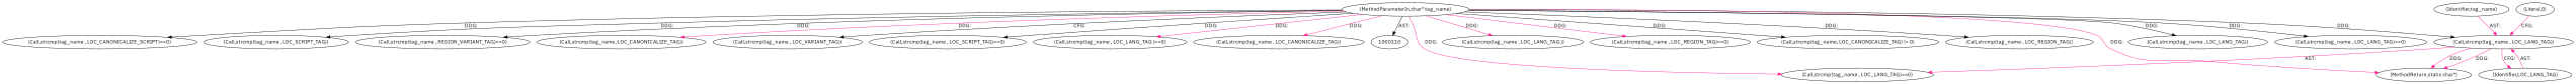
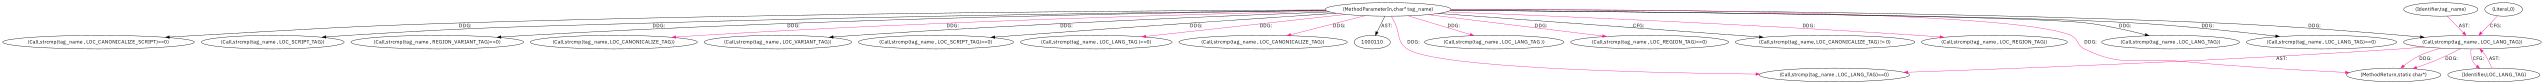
  digraph {
    fontname="IBM Plex Sans"
    node [fontname="IBM Plex Sans"]
    edge [color=deeppink fontname="IBM Plex Sans"]
    n1 [label="(Call,strcmp(tag_name , LOC_LANG_TAG))"]
    n2 [label="(MethodReturn,static char*)"]
    n3 [label="(Call,strcmp(tag_name , LOC_LANG_TAG)==0)"]
    n4 [label="(Identifier,LOC_LANG_TAG)"]
    n5 [label="(MethodParameterIn,char* tag_name)"]
    n6 [label="(Call,strcmp(tag_name , LOC_LANG_TAG ))"]
    n7 [label="(Call,strcmp(tag_name , LOC_REGION_TAG)==0)"]
    n8 [label="(Call,strcmp(tag_name, LOC_CANONICALIZE_TAG) != 0)"]
    n9 [label="(Call,strcmp(tag_name , LOC_REGION_TAG))"]
    n10 [label="(Call,strcmp(tag_name , LOC_LANG_TAG))"]
    n11 [label="(Call,strcmp(tag_name , LOC_LANG_TAG)==0)"]
    n12 [label="(Call,strcmp(tag_name , LOC_CANONICALIZE_SCRIPT)==0)"]
    n13 [label="(Call,strcmp(tag_name , LOC_SCRIPT_TAG))"]
    n14 [label="(Call,strcmp(tag_name , REGION_VARIANT_TAG)==0)"]
    n15 [label="(Call,strcmp(tag_name, LOC_CANONICALIZE_TAG))"]
    n16 [label="(Call,strcmp(tag_name , LOC_VARIANT_TAG))"]
    n17 [label="(Call,strcmp(tag_name , LOC_SCRIPT_TAG)==0)"]
    n18 [label="(Call,strcmp(tag_name , LOC_LANG_TAG )==0)"]
    n19 [label="(Call,strcmp(tag_name , LOC_CANONICALIZE_TAG))"]
    1000110
    n21 [label="(Identifier,tag_name)"]
    n22 [label="(Literal,0)"]
    n1 -> n2 [label="DDG: "]
    n1 -> n2 [label="DDG: "]
    n1 -> n3 [label="AST: "]
    n1 -> n4 [label="CFG: "]
    n4 -> n1 [label="AST: "]
    n5 -> n1 [color=black label="DDG: "]
    n5 -> n2 [label="DDG: "]
    n5 -> n3 [label="DDG: "]
    n5 -> n6 [label="DDG: "]
    n5 -> n7 [label="DDG: "]
-   n5 -> n8 [color=black label="DDG: "]
-   n5 -> n9 [color=black label="DDG: "]
+   n5 -> n8 [color=black label="CFG: "]
+   n5 -> n9 [label="DDG: "]
    n5 -> n10 [color=black label="DDG: "]
    n5 -> n11 [color=black label="DDG: "]
    n5 -> n12 [color=black label="DDG: "]
    n5 -> n13 [color=black label="DDG: "]
    n5 -> n14 [color=black label="DDG: "]
    n5 -> n15 [label="DDG: "]
-   n5 -> n16 [color=black label="CFG: "]
+   n5 -> n16 [color=black label="DDG: "]
    n5 -> n17 [color=black label="DDG: "]
    n5 -> n18 [label="DDG: "]
    n5 -> n19 [label="DDG: "]
    n5 -> 1000110 [color=black label="AST: "]
    n21 -> n1 [label="AST: "]
    n22 -> n1 [label="CFG: "]
  }
